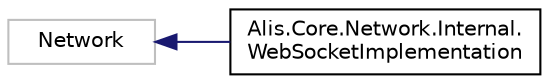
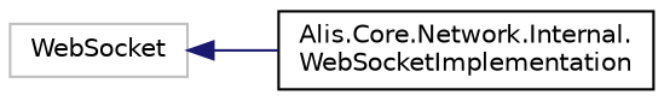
  digraph {
    rankdir=LR
    node [fillcolor=white fontname=Helvetica fontsize=10 shape=record style=filled]
-   n1 [color=grey75 height=0.2 label=Network width=0.4]
+   n1 [color=grey75 height=0.2 label=WebSocket width=0.4]
    n2 [color=black height=0.2 label="Alis.Core.Network.Internal.\lWebSocketImplementation" width=0.4]
    n1 -> n2 [color=midnightblue dir=back fontname=Helvetica fontsize=10 labelfontname=Helvetica labelfontsize=10 style=solid]
  }
